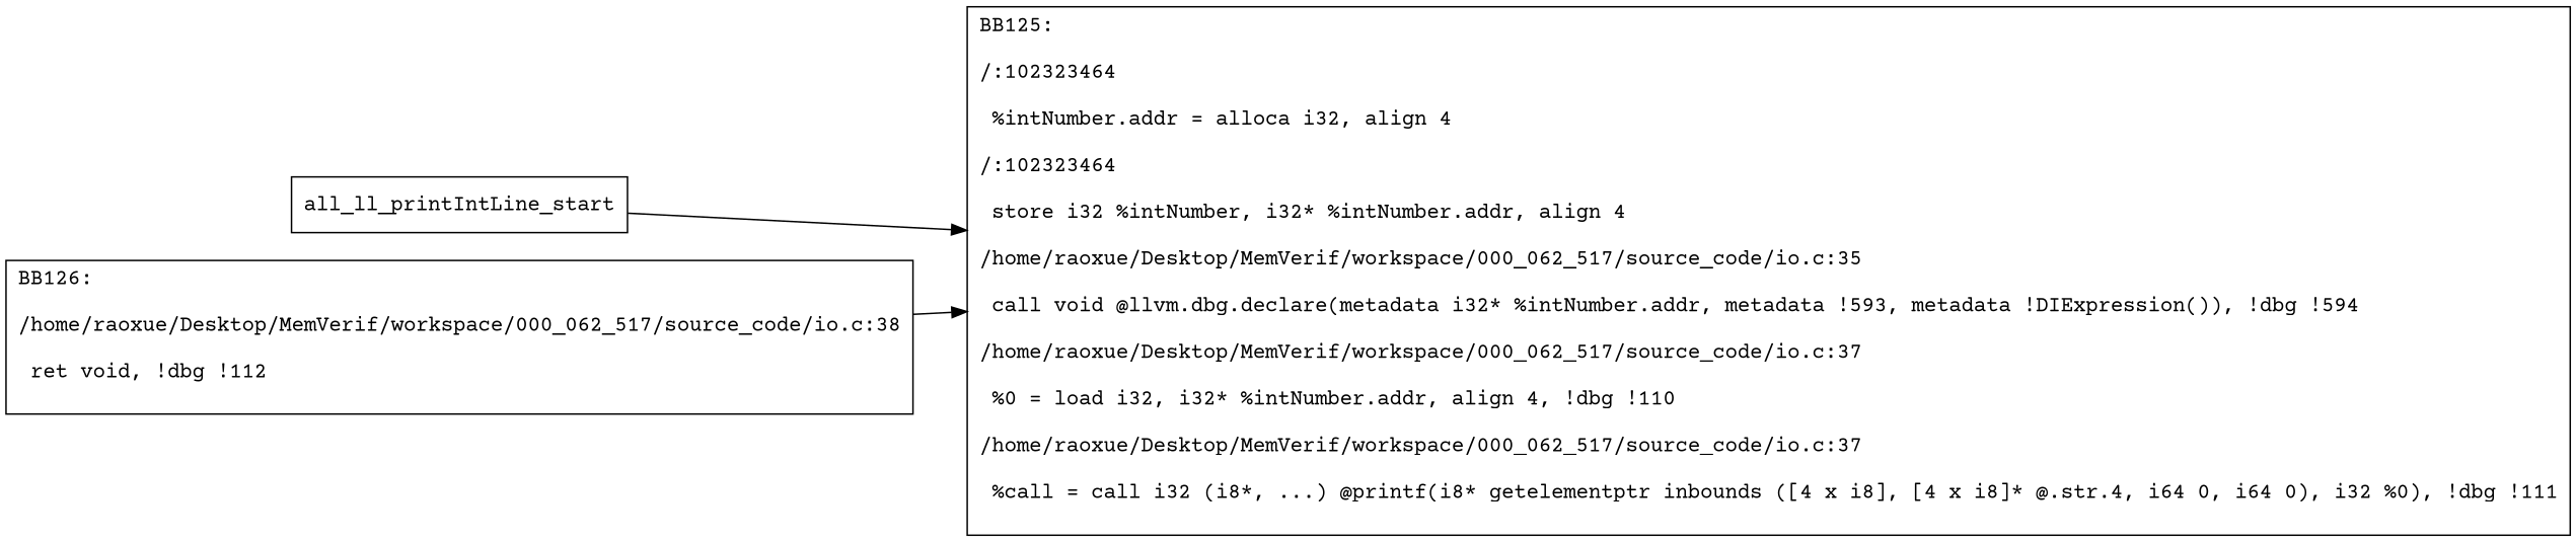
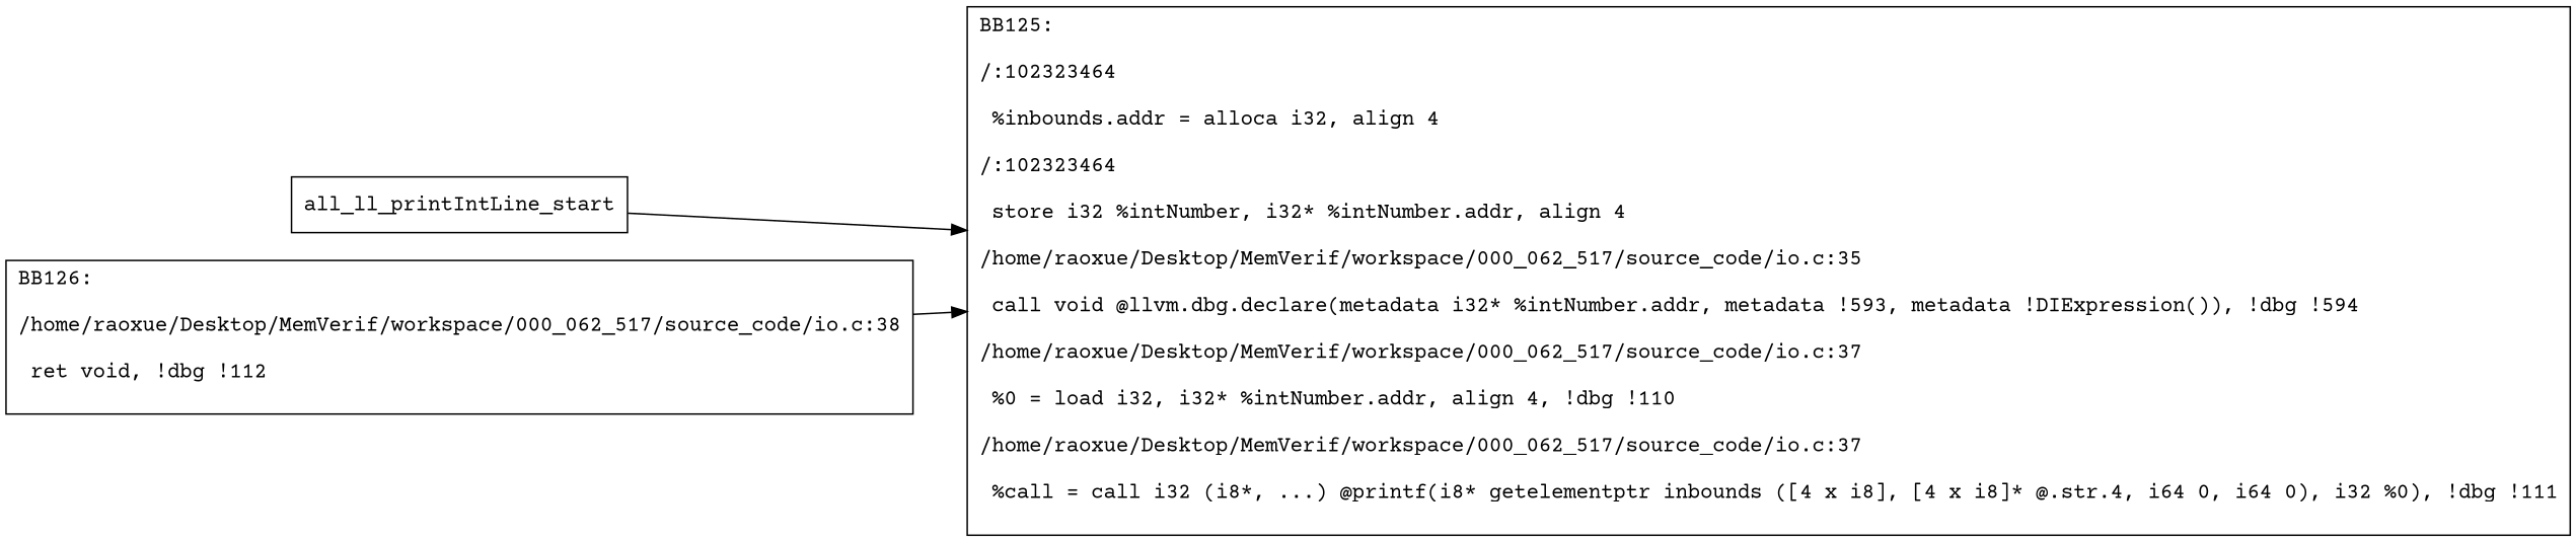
  digraph {
    fontname="Courier Prime"
    rankdir=LR
    node [fontname="Courier Prime" shape=record]
    edge [fontname="Courier Prime"]
    n1 [label="{all_ll_printIntLine_start}"]
-   n2 [label="{BB125:\l\l/:102323464\l\n  %intNumber.addr = alloca i32, align 4\l\n/:102323464\l\n  store i32 %intNumber, i32* %intNumber.addr, align 4\l\n/home/raoxue/Desktop/MemVerif/workspace/000_062_517/source_code/io.c:35\l\n  call void @llvm.dbg.declare(metadata i32* %intNumber.addr, metadata !593, metadata !DIExpression()), !dbg !594\l\n/home/raoxue/Desktop/MemVerif/workspace/000_062_517/source_code/io.c:37\l\n  %0 = load i32, i32* %intNumber.addr, align 4, !dbg !110\l\n/home/raoxue/Desktop/MemVerif/workspace/000_062_517/source_code/io.c:37\l\n  %call = call i32 (i8*, ...) @printf(i8* getelementptr inbounds ([4 x i8], [4 x i8]* @.str.4, i64 0, i64 0), i32 %0), !dbg !111\l\n}"]
+   n2 [label="{BB125:\l\l/:102323464\l\n  %inbounds.addr = alloca i32, align 4\l\n/:102323464\l\n  store i32 %intNumber, i32* %intNumber.addr, align 4\l\n/home/raoxue/Desktop/MemVerif/workspace/000_062_517/source_code/io.c:35\l\n  call void @llvm.dbg.declare(metadata i32* %intNumber.addr, metadata !593, metadata !DIExpression()), !dbg !594\l\n/home/raoxue/Desktop/MemVerif/workspace/000_062_517/source_code/io.c:37\l\n  %0 = load i32, i32* %intNumber.addr, align 4, !dbg !110\l\n/home/raoxue/Desktop/MemVerif/workspace/000_062_517/source_code/io.c:37\l\n  %call = call i32 (i8*, ...) @printf(i8* getelementptr inbounds ([4 x i8], [4 x i8]* @.str.4, i64 0, i64 0), i32 %0), !dbg !111\l\n}"]
    n3 [label="{BB126:\l\l/home/raoxue/Desktop/MemVerif/workspace/000_062_517/source_code/io.c:38\l\n  ret void, !dbg !112\l\n}"]
    n1 -> n2
    n3 -> n2
  }
